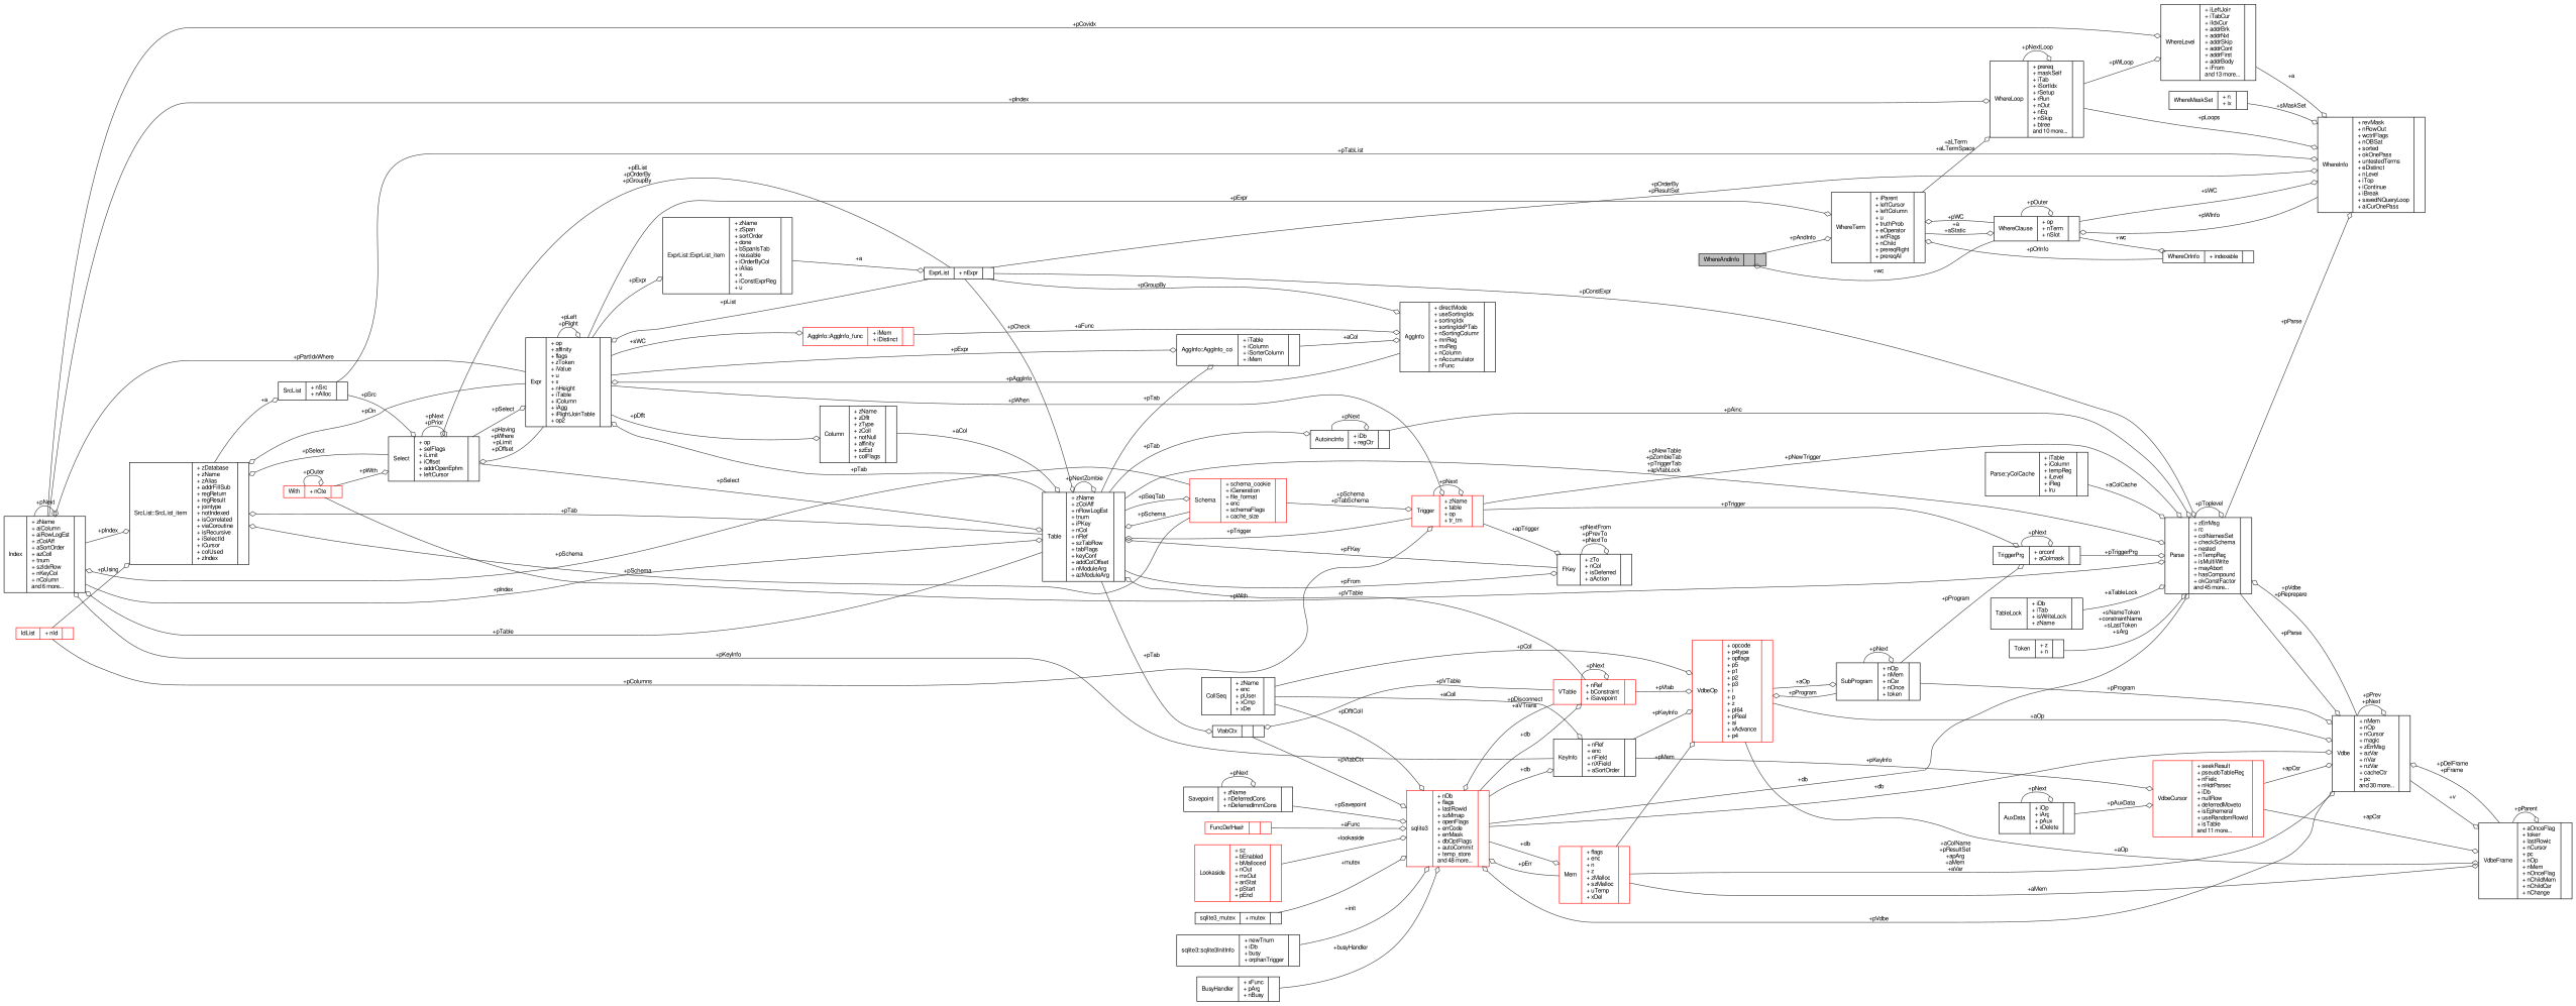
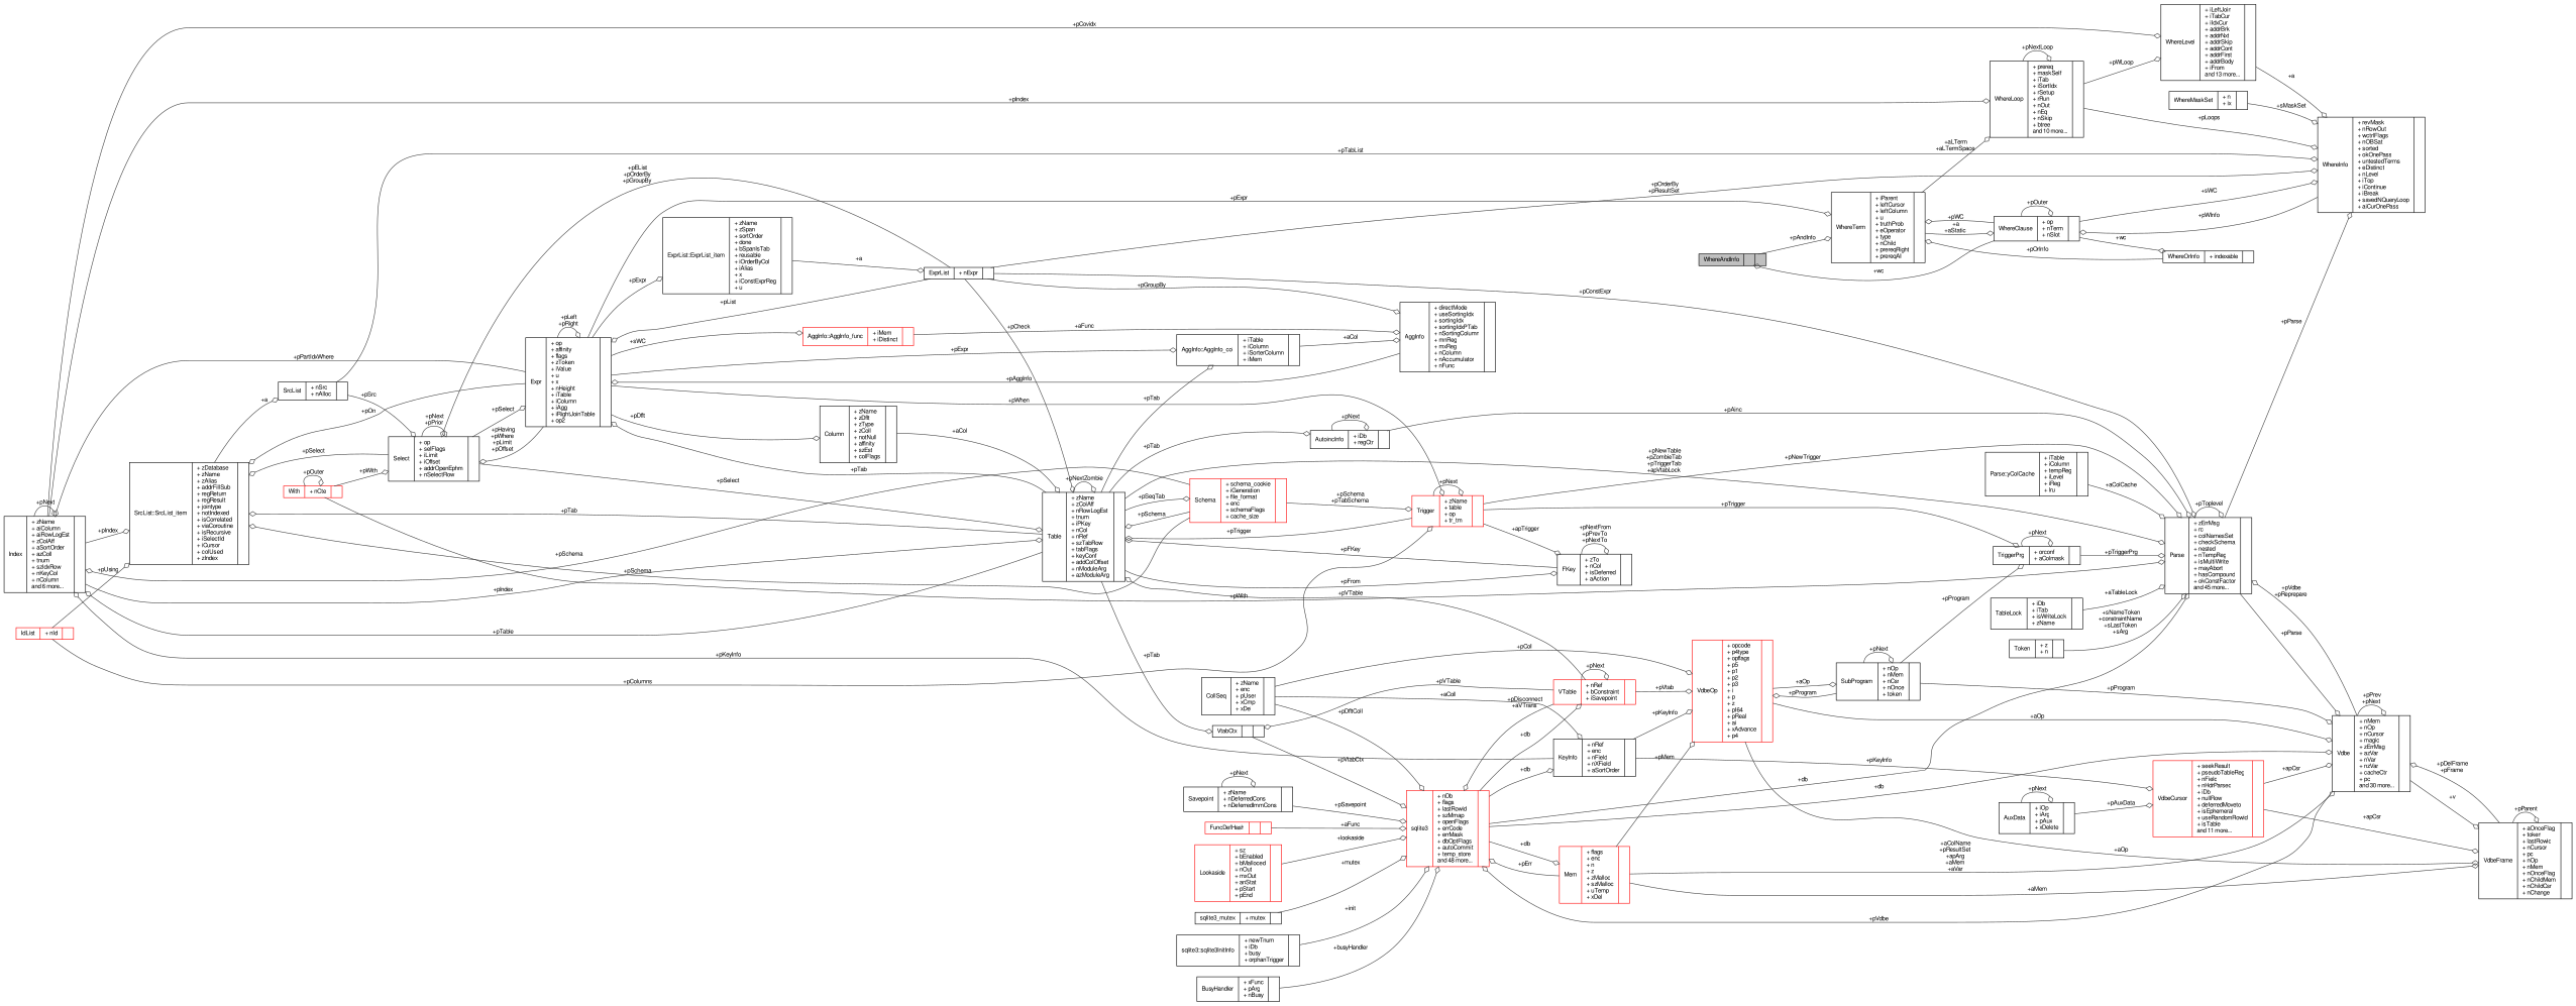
  digraph {
    rankdir=LR
    node [color=black fillcolor=white fontname=FreeSans fontsize=10 shape=record style=filled]
    edge [arrowhead=odiamond color=grey25 fontname=FreeSans fontsize=10 labelfontname=FreeSans labelfontsize=10 style=solid]
    n1 [fillcolor=grey75 fontcolor=black height=0.2 label="{WhereAndInfo\n||}" width=0.4]
-   n2 [height=0.2 label="{WhereTerm\n|+ iParent\l+ leftCursor\l+ leftColumn\l+ u\l+ truthProb\l+ eOperator\l+ wtFlags\l+ nChild\l+ prereqRight\l+ prereqAll\l|}" width=0.4]
+   n2 [height=0.2 label="{WhereTerm\n|+ iParent\l+ leftCursor\l+ leftColumn\l+ u\l+ truthProb\l+ eOperator\l+ type\l+ nChild\l+ prereqRight\l+ prereqAll\l|}" width=0.4]
    n3 [height=0.2 label="{WhereClause\n|+ op\l+ nTerm\l+ nSlot\l|}" width=0.4]
    n4 [height=0.2 label="{WhereLoop\n|+ prereq\l+ maskSelf\l+ iTab\l+ iSortIdx\l+ rSetup\l+ rRun\l+ nOut\l+ nEq\l+ nSkip\l+ btree\land 10 more...\l|}" width=0.4]
    n5 [height=0.2 label="{WhereOrInfo\n|+ indexable\l|}" width=0.4]
    n6 [height=0.2 label="{WhereInfo\n|+ revMask\l+ nRowOut\l+ wctrlFlags\l+ nOBSat\l+ sorted\l+ okOnePass\l+ untestedTerms\l+ eDistinct\l+ nLevel\l+ iTop\l+ iContinue\l+ iBreak\l+ savedNQueryLoop\l+ aiCurOnePass\l|}" width=0.4]
    n7 [height=0.2 label="{WhereLevel\n|+ iLeftJoin\l+ iTabCur\l+ iIdxCur\l+ addrBrk\l+ addrNxt\l+ addrSkip\l+ addrCont\l+ addrFirst\l+ addrBody\l+ iFrom\land 13 more...\l|}" width=0.4]
    n8 [height=0.2 label="{Expr\n|+ op\l+ affinity\l+ flags\l+ zToken\l+ iValue\l+ u\l+ x\l+ nHeight\l+ iTable\l+ iColumn\l+ iAgg\l+ iRightJoinTable\l+ op2\l|}" width=0.4]
    n9 [height=0.2 label="{AggInfo::AggInfo_col\n|+ iTable\l+ iColumn\l+ iSorterColumn\l+ iMem\l|}" width=0.4]
    n10 [height=0.2 label="{Column\n|+ zName\l+ zDflt\l+ zType\l+ zColl\l+ notNull\l+ affinity\l+ szEst\l+ colFlags\l|}" width=0.4]
    n11 [color=red height=0.2 label="{Trigger\n|+ zName\l+ table\l+ op\l+ tr_tm\l|}" width=0.4]
    n12 [height=0.2 label="{ExprList::ExprList_item\n|+ zName\l+ zSpan\l+ sortOrder\l+ done\l+ bSpanIsTab\l+ reusable\l+ iOrderByCol\l+ iAlias\l+ x\l+ iConstExprReg\l+ u\l|}" width=0.4]
-   n13 [height=0.2 label="{Select\n|+ op\l+ selFlags\l+ iLimit\l+ iOffset\l+ addrOpenEphm\l+ leftCursor\l|}" width=0.4]
+   n13 [height=0.2 label="{Select\n|+ op\l+ selFlags\l+ iLimit\l+ iOffset\l+ addrOpenEphm\l+ nSelectRow\l|}" width=0.4]
    n14 [height=0.2 label="{SrcList::SrcList_item\n|+ zDatabase\l+ zName\l+ zAlias\l+ addrFillSub\l+ regReturn\l+ regResult\l+ jointype\l+ notIndexed\l+ isCorrelated\l+ viaCoroutine\l+ isRecursive\l+ iSelectId\l+ iCursor\l+ colUsed\l+ zIndex\l|}" width=0.4]
    n15 [height=0.2 label="{Index\n|+ zName\l+ aiColumn\l+ aiRowLogEst\l+ zColAff\l+ aSortOrder\l+ azColl\l+ tnum\l+ szIdxRow\l+ nKeyCol\l+ nColumn\land 6 more...\l|}" width=0.4]
    n16 [color=red height=0.2 label="{AggInfo::AggInfo_func\n|+ iMem\l+ iDistinct\l|}" width=0.4]
    n17 [height=0.2 label="{AggInfo\n|+ directMode\l+ useSortingIdx\l+ sortingIdx\l+ sortingIdxPTab\l+ nSortingColumn\l+ mnReg\l+ mxReg\l+ nColumn\l+ nAccumulator\l+ nFunc\l|}" width=0.4]
    n18 [height=0.2 label="{Table\n|+ zName\l+ zColAff\l+ nRowLogEst\l+ tnum\l+ iPKey\l+ nCol\l+ nRef\l+ szTabRow\l+ tabFlags\l+ keyConf\l+ addColOffset\l+ nModuleArg\l+ azModuleArg\l|}" width=0.4]
    n19 [height=0.2 label="{FKey\n|+ zTo\l+ nCol\l+ isDeferred\l+ aAction\l|}" width=0.4]
    n20 [height=0.2 label="{Parse\n|+ zErrMsg\l+ rc\l+ colNamesSet\l+ checkSchema\l+ nested\l+ nTempReg\l+ isMultiWrite\l+ mayAbort\l+ hasCompound\l+ okConstFactor\land 45 more...\l|}" width=0.4]
    n21 [height=0.2 label="{TriggerPrg\n|+ orconf\l+ aColmask\l|}" width=0.4]
    n22 [height=0.2 label="{ExprList\n|+ nExpr\l|}" width=0.4]
    n23 [height=0.2 label="{SrcList\n|+ nSrc\l+ nAlloc\l|}" width=0.4]
    n24 [color=red height=0.2 label="{Schema\n|+ schema_cookie\l+ iGeneration\l+ file_format\l+ enc\l+ schemaFlags\l+ cache_size\l|}" width=0.4]
    n25 [height=0.2 label="{AutoincInfo\n|+ iDb\l+ regCtr\l|}" width=0.4]
    n26 [height=0.2 label="{VtabCtx\n||}" width=0.4]
    n27 [height=0.2 label="{Vdbe\n|+ nMem\l+ nOp\l+ nCursor\l+ magic\l+ zErrMsg\l+ azVar\l+ nVar\l+ nzVar\l+ cacheCtr\l+ pc\land 30 more...\l|}" width=0.4]
    n28 [color=red height=0.2 label="{sqlite3\n|+ nDb\l+ flags\l+ lastRowid\l+ szMmap\l+ openFlags\l+ errCode\l+ errMask\l+ dbOptFlags\l+ autoCommit\l+ temp_store\land 48 more...\l|}" width=0.4]
    n29 [color=red height=0.2 label="{IdList\n|+ nId\l|}" width=0.4]
    n30 [color=red height=0.2 label="{VTable\n|+ nRef\l+ bConstraint\l+ iSavepoint\l|}" width=0.4]
    n31 [color=red height=0.2 label="{VdbeOp\n|+ opcode\l+ p4type\l+ opflags\l+ p5\l+ p1\l+ p2\l+ p3\l+ i\l+ p\l+ z\l+ pI64\l+ pReal\l+ ai\l+ xAdvance\l+ p4\l|}" width=0.4]
    n32 [color=red height=0.2 label="{Mem\n|+ flags\l+ enc\l+ n\l+ z\l+ zMalloc\l+ szMalloc\l+ uTemp\l+ xDel\l|}" width=0.4]
    n33 [height=0.2 label="{KeyInfo\n|+ nRef\l+ enc\l+ nField\l+ nXField\l+ aSortOrder\l|}" width=0.4]
    n34 [height=0.2 label="{VdbeFrame\n|+ aOnceFlag\l+ token\l+ lastRowid\l+ nCursor\l+ pc\l+ nOp\l+ nMem\l+ nOnceFlag\l+ nChildMem\l+ nChildCsr\l+ nChange\l|}" width=0.4]
    n35 [height=0.2 label="{SubProgram\n|+ nOp\l+ nMem\l+ nCsr\l+ nOnce\l+ token\l|}" width=0.4]
    n36 [color=red height=0.2 label="{VdbeCursor\n|+ seekResult\l+ pseudoTableReg\l+ nField\l+ nHdrParsed\l+ iDb\l+ nullRow\l+ deferredMoveto\l+ isEphemeral\l+ useRandomRowid\l+ isTable\land 11 more...\l|}" width=0.4]
    n37 [height=0.2 label="{CollSeq\n|+ zName\l+ enc\l+ pUser\l+ xCmp\l+ xDel\l|}" width=0.4]
    n38 [height=0.2 label="{AuxData\n|+ iOp\l+ iArg\l+ pAux\l+ xDelete\l|}" width=0.4]
    n39 [height=0.2 label="{TableLock\n|+ iDb\l+ iTab\l+ isWriteLock\l+ zName\l|}" width=0.4]
    n40 [height=0.2 label="{Token\n|+ z\l+ n\l|}" width=0.4]
    n41 [color=red height=0.2 label="{With\n|+ nCte\l|}" width=0.4]
    n42 [height=0.2 label="{Parse::yColCache\n|+ iTable\l+ iColumn\l+ tempReg\l+ iLevel\l+ iReg\l+ lru\l|}" width=0.4]
    n43 [height=0.2 label="{Savepoint\n|+ zName\l+ nDeferredCons\l+ nDeferredImmCons\l|}" width=0.4]
    n44 [color=red height=0.2 label="{FuncDefHash\n||}" width=0.4]
    n45 [color=red height=0.2 label="{Lookaside\n|+ sz\l+ bEnabled\l+ bMalloced\l+ nOut\l+ mxOut\l+ anStat\l+ pStart\l+ pEnd\l|}" width=0.4]
    n46 [height=0.2 label="{sqlite3_mutex\n|+ mutex\l|}" width=0.4]
    n47 [height=0.2 label="{sqlite3::sqlite3InitInfo\n|+ newTnum\l+ iDb\l+ busy\l+ orphanTrigger\l|}" width=0.4]
    n48 [height=0.2 label="{BusyHandler\n|+ xFunc\l+ pArg\l+ nBusy\l|}" width=0.4]
    n49 [height=0.2 label="{WhereMaskSet\n|+ n\l+ ix\l|}" width=0.4]
    n1 -> n2 [label=" +pAndInfo"]
    n2 -> n3 [label=" +a\n+aStatic"]
    n2 -> n4 [label=" +aLTerm\n+aLTermSpace"]
    n3 -> n1 [label=" +wc"]
    n3 -> n2 [label=" +pWC"]
    n3 -> n3 [label=" +pOuter"]
    n3 -> n5 [label=" +wc"]
    n3 -> n6 [label=" +sWC"]
    n4 -> n4 [label=" +pNextLoop"]
    n4 -> n6 [label=" +pLoops"]
    n4 -> n7 [label=" +pWLoop"]
    n5 -> n2 [label=" +pOrInfo"]
    n6 -> n3 [label=" +pWInfo"]
    n7 -> n6 [label=" +a"]
    n8 -> n2 [label=" +pExpr"]
    n8 -> n8 [label=" +pLeft\n+pRight"]
    n8 -> n9 [label=" +pExpr"]
    n8 -> n10 [label=" +pDflt"]
    n8 -> n11 [label=" +pWhen"]
    n8 -> n12 [label=" +pExpr"]
    n8 -> n13 [label=" +pHaving\n+pWhere\n+pLimit\n+pOffset"]
    n8 -> n14 [label=" +pOn"]
    n8 -> n15 [label=" +pPartIdxWhere"]
    n8 -> n16 [label=" +sWC"]
    n9 -> n17 [label=" +aCol"]
    n10 -> n18 [label=" +aCol"]
    n11 -> n11 [label=" +pNext"]
    n11 -> n18 [label=" +pTrigger"]
    n11 -> n19 [label=" +apTrigger"]
    n11 -> n20 [label=" +pNewTrigger"]
    n11 -> n21 [label=" +pTrigger"]
    n12 -> n22 [label=" +a"]
    n13 -> n8 [label=" +pSelect"]
    n13 -> n13 [label=" +pNext\n+pPrior"]
    n13 -> n14 [label=" +pSelect"]
    n13 -> n18 [label=" +pSelect"]
    n14 -> n23 [label=" +a"]
    n15 -> n4 [label=" +pIndex"]
    n15 -> n7 [label=" +pCovidx"]
    n15 -> n14 [label=" +pIndex"]
    n15 -> n15 [label=" +pNext"]
    n15 -> n18 [label=" +pIndex"]
    n16 -> n17 [label=" +aFunc"]
    n17 -> n8 [label=" +pAggInfo"]
    n18 -> n8 [label=" +pTab"]
    n18 -> n9 [label=" +pTab"]
    n18 -> n14 [label=" +pTab"]
    n18 -> n15 [label=" +pTable"]
    n18 -> n18 [label=" +pNextZombie"]
    n18 -> n19 [label=" +pFrom"]
    n18 -> n20 [label=" +pNewTable\n+pZombieTab\n+pTriggerTab\n+apVtabLock"]
    n18 -> n24 [label=" +pSeqTab"]
    n18 -> n25 [label=" +pTab"]
    n18 -> n26 [label=" +pTab"]
    n19 -> n18 [label=" +pFKey"]
    n19 -> n19 [label=" +pNextFrom\n+pPrevTo\n+pNextTo"]
    n20 -> n6 [label=" +pParse"]
    n20 -> n20 [label=" +pToplevel"]
    n20 -> n27 [label=" +pParse"]
    n21 -> n20 [label=" +pTriggerPrg"]
    n21 -> n21 [label=" +pNext"]
    n22 -> n6 [label=" +pOrderBy\n+pResultSet"]
    n22 -> n8 [label=" +pList"]
    n22 -> n13 [label=" +pEList\n+pOrderBy\n+pGroupBy"]
    n22 -> n17 [label=" +pGroupBy"]
    n22 -> n18 [label=" +pCheck"]
    n22 -> n20 [label=" +pConstExpr"]
    n23 -> n6 [label=" +pTabList"]
    n23 -> n13 [label=" +pSrc"]
    n24 -> n11 [label=" +pSchema\n+pTabSchema"]
    n24 -> n14 [label=" +pSchema"]
    n24 -> n15 [label=" +pSchema"]
    n24 -> n18 [label=" +pSchema"]
    n25 -> n20 [label=" +pAinc"]
    n25 -> n25 [label=" +pNext"]
    n26 -> n28 [label=" +pVtabCtx"]
    n27 -> n20 [label=" +pVdbe\n+pReprepare"]
    n27 -> n27 [label=" +pPrev\n+pNext"]
    n27 -> n28 [label=" +pVdbe"]
    n27 -> n34 [label=" +v"]
    n28 -> n20 [label=" +db"]
    n28 -> n27 [label=" +db"]
    n28 -> n30 [label=" +db"]
    n28 -> n32 [label=" +db"]
    n28 -> n33 [label=" +db"]
    n29 -> n11 [label=" +pColumns"]
    n29 -> n14 [label=" +pUsing"]
    n30 -> n18 [label=" +pVTable"]
    n30 -> n26 [label=" +pVTable"]
    n30 -> n28 [label=" +pDisconnect\n+aVTrans"]
    n30 -> n30 [label=" +pNext"]
    n30 -> n31 [label=" +pVtab"]
    n31 -> n27 [label=" +aOp"]
    n31 -> n34 [label=" +aOp"]
    n31 -> n35 [label=" +aOp"]
    n32 -> n27 [label=" +aColName\n+pResultSet\n+apArg\n+aMem\n+aVar"]
    n32 -> n28 [label=" +pErr"]
    n32 -> n31 [label=" +pMem"]
    n32 -> n34 [label=" +aMem"]
    n33 -> n15 [label=" +pKeyInfo"]
    n33 -> n31 [label=" +pKeyInfo"]
    n33 -> n36 [label=" +pKeyInfo"]
    n34 -> n27 [label=" +pDelFrame\n+pFrame"]
    n34 -> n34 [label=" +pParent"]
    n35 -> n21 [label=" +pProgram"]
    n35 -> n27 [label=" +pProgram"]
    n35 -> n31 [label=" +pProgram"]
    n35 -> n35 [label=" +pNext"]
    n36 -> n27 [label=" +apCsr"]
    n36 -> n34 [label=" +apCsr"]
    n37 -> n28 [label=" +pDfltColl"]
    n37 -> n31 [label=" +pColl"]
    n37 -> n33 [label=" +aColl"]
    n38 -> n36 [label=" +pAuxData"]
    n38 -> n38 [label=" +pNext"]
    n39 -> n20 [label=" +aTableLock"]
    n40 -> n20 [label=" +sNameToken\n+constraintName\n+sLastToken\n+sArg"]
    n41 -> n13 [label=" +pWith"]
    n41 -> n20 [label=" +pWith"]
    n41 -> n41 [label=" +pOuter"]
    n42 -> n20 [label=" +aColCache"]
    n43 -> n28 [label=" +pSavepoint"]
    n43 -> n43 [label=" +pNext"]
    n44 -> n28 [label=" +aFunc"]
    n45 -> n28 [label=" +lookaside"]
    n46 -> n28 [label=" +mutex"]
    n47 -> n28 [label=" +init"]
    n48 -> n28 [label=" +busyHandler"]
    n49 -> n6 [label=" +sMaskSet"]
  }
